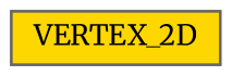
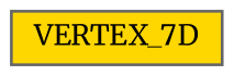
  digraph {
    rankdir=TB
    fontname=Merriweather
-   n1 [color=grey40 fillcolor=gold fontname=Merriweather fontsize=10 height=0.2 label=VERTEX_2D shape=box style=filled width=0.4]
+   n1 [color=grey40 fillcolor=gold fontname=Merriweather fontsize=10 height=0.2 label=VERTEX_7D shape=box style=filled width=0.4]
  }
